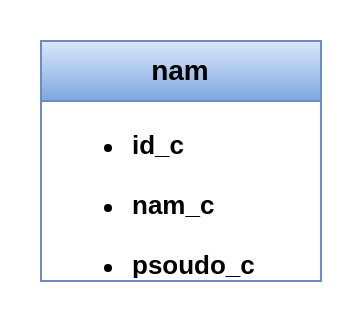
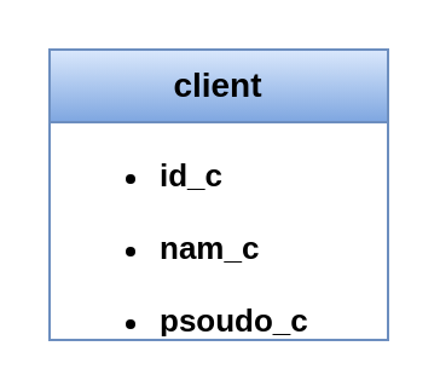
  <mxCell id="0" />
  <mxCell id="1" parent="0" />
- <mxCell id="2" value="&lt;b&gt;&lt;font style=&quot;font-size: 14px;&quot;&gt;nam&lt;/font&gt;&lt;/b&gt;" style="swimlane;fontStyle=0;childLayout=stackLayout;horizontal=1;startSize=30;horizontalStack=0;resizeParent=1;resizeParentMax=0;resizeLast=0;collapsible=1;marginBottom=0;whiteSpace=wrap;html=1;fillColor=#dae8fc;gradientColor=#7ea6e0;strokeColor=#6c8ebf;" vertex="1" parent="1"><mxGeometry x="20" y="20" width="140" height="120" as="geometry" /></mxCell>
+ <mxCell id="2" value="&lt;b&gt;&lt;font style=&quot;font-size: 14px;&quot;&gt;client&lt;/font&gt;&lt;/b&gt;" style="swimlane;fontStyle=0;childLayout=stackLayout;horizontal=1;startSize=30;horizontalStack=0;resizeParent=1;resizeParentMax=0;resizeLast=0;collapsible=1;marginBottom=0;whiteSpace=wrap;html=1;fillColor=#dae8fc;gradientColor=#7ea6e0;strokeColor=#6c8ebf;" vertex="1" parent="1"><mxGeometry x="20" y="20" width="140" height="120" as="geometry" /></mxCell>
  <mxCell id="3" value="&lt;ul&gt;&lt;li&gt;&lt;span style=&quot;background-color: initial;&quot;&gt;&lt;b&gt;&lt;font style=&quot;font-size: 13px;&quot;&gt;id_c&lt;/font&gt;&lt;/b&gt;&lt;/span&gt;&lt;/li&gt;&lt;/ul&gt;" style="text;strokeColor=none;fillColor=none;align=left;verticalAlign=middle;spacingLeft=4;spacingRight=4;overflow=hidden;points=[[0,0.5],[1,0.5]];portConstraint=eastwest;rotatable=0;whiteSpace=wrap;html=1;" vertex="1" parent="2"><mxGeometry y="30" width="140" height="30" as="geometry" /></mxCell>
  <mxCell id="4" value="&lt;ul&gt;&lt;li&gt;&lt;b&gt;&lt;font style=&quot;font-size: 13px;&quot;&gt;nam_c&lt;/font&gt;&lt;/b&gt;&lt;/li&gt;&lt;/ul&gt;" style="text;strokeColor=none;fillColor=none;align=left;verticalAlign=middle;spacingLeft=4;spacingRight=4;overflow=hidden;points=[[0,0.5],[1,0.5]];portConstraint=eastwest;rotatable=0;whiteSpace=wrap;html=1;" vertex="1" parent="2"><mxGeometry y="60" width="140" height="30" as="geometry" /></mxCell>
  <mxCell id="5" value="&lt;ul&gt;&lt;li&gt;&lt;b&gt;&lt;font style=&quot;font-size: 13px;&quot;&gt;psoudo_c&lt;/font&gt;&lt;/b&gt;&lt;/li&gt;&lt;/ul&gt;" style="text;strokeColor=none;fillColor=none;align=left;verticalAlign=middle;spacingLeft=4;spacingRight=4;overflow=hidden;points=[[0,0.5],[1,0.5]];portConstraint=eastwest;rotatable=0;whiteSpace=wrap;html=1;" vertex="1" parent="2"><mxGeometry y="90" width="140" height="30" as="geometry" /></mxCell>
